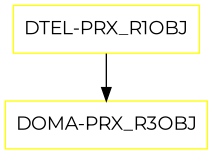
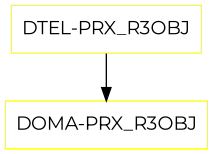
  digraph {
    fontname=Montserrat
    node [color=yellow shape=box fontname=Montserrat]
-   "DTEL-PRX_R3OBJ" [label="DTEL-PRX_R1OBJ"]
+   "DTEL-PRX_R3OBJ"
    "DOMA-PRX_R3OBJ"
    "DTEL-PRX_R3OBJ" -> "DOMA-PRX_R3OBJ" [fontname=Montserrat]
  }
